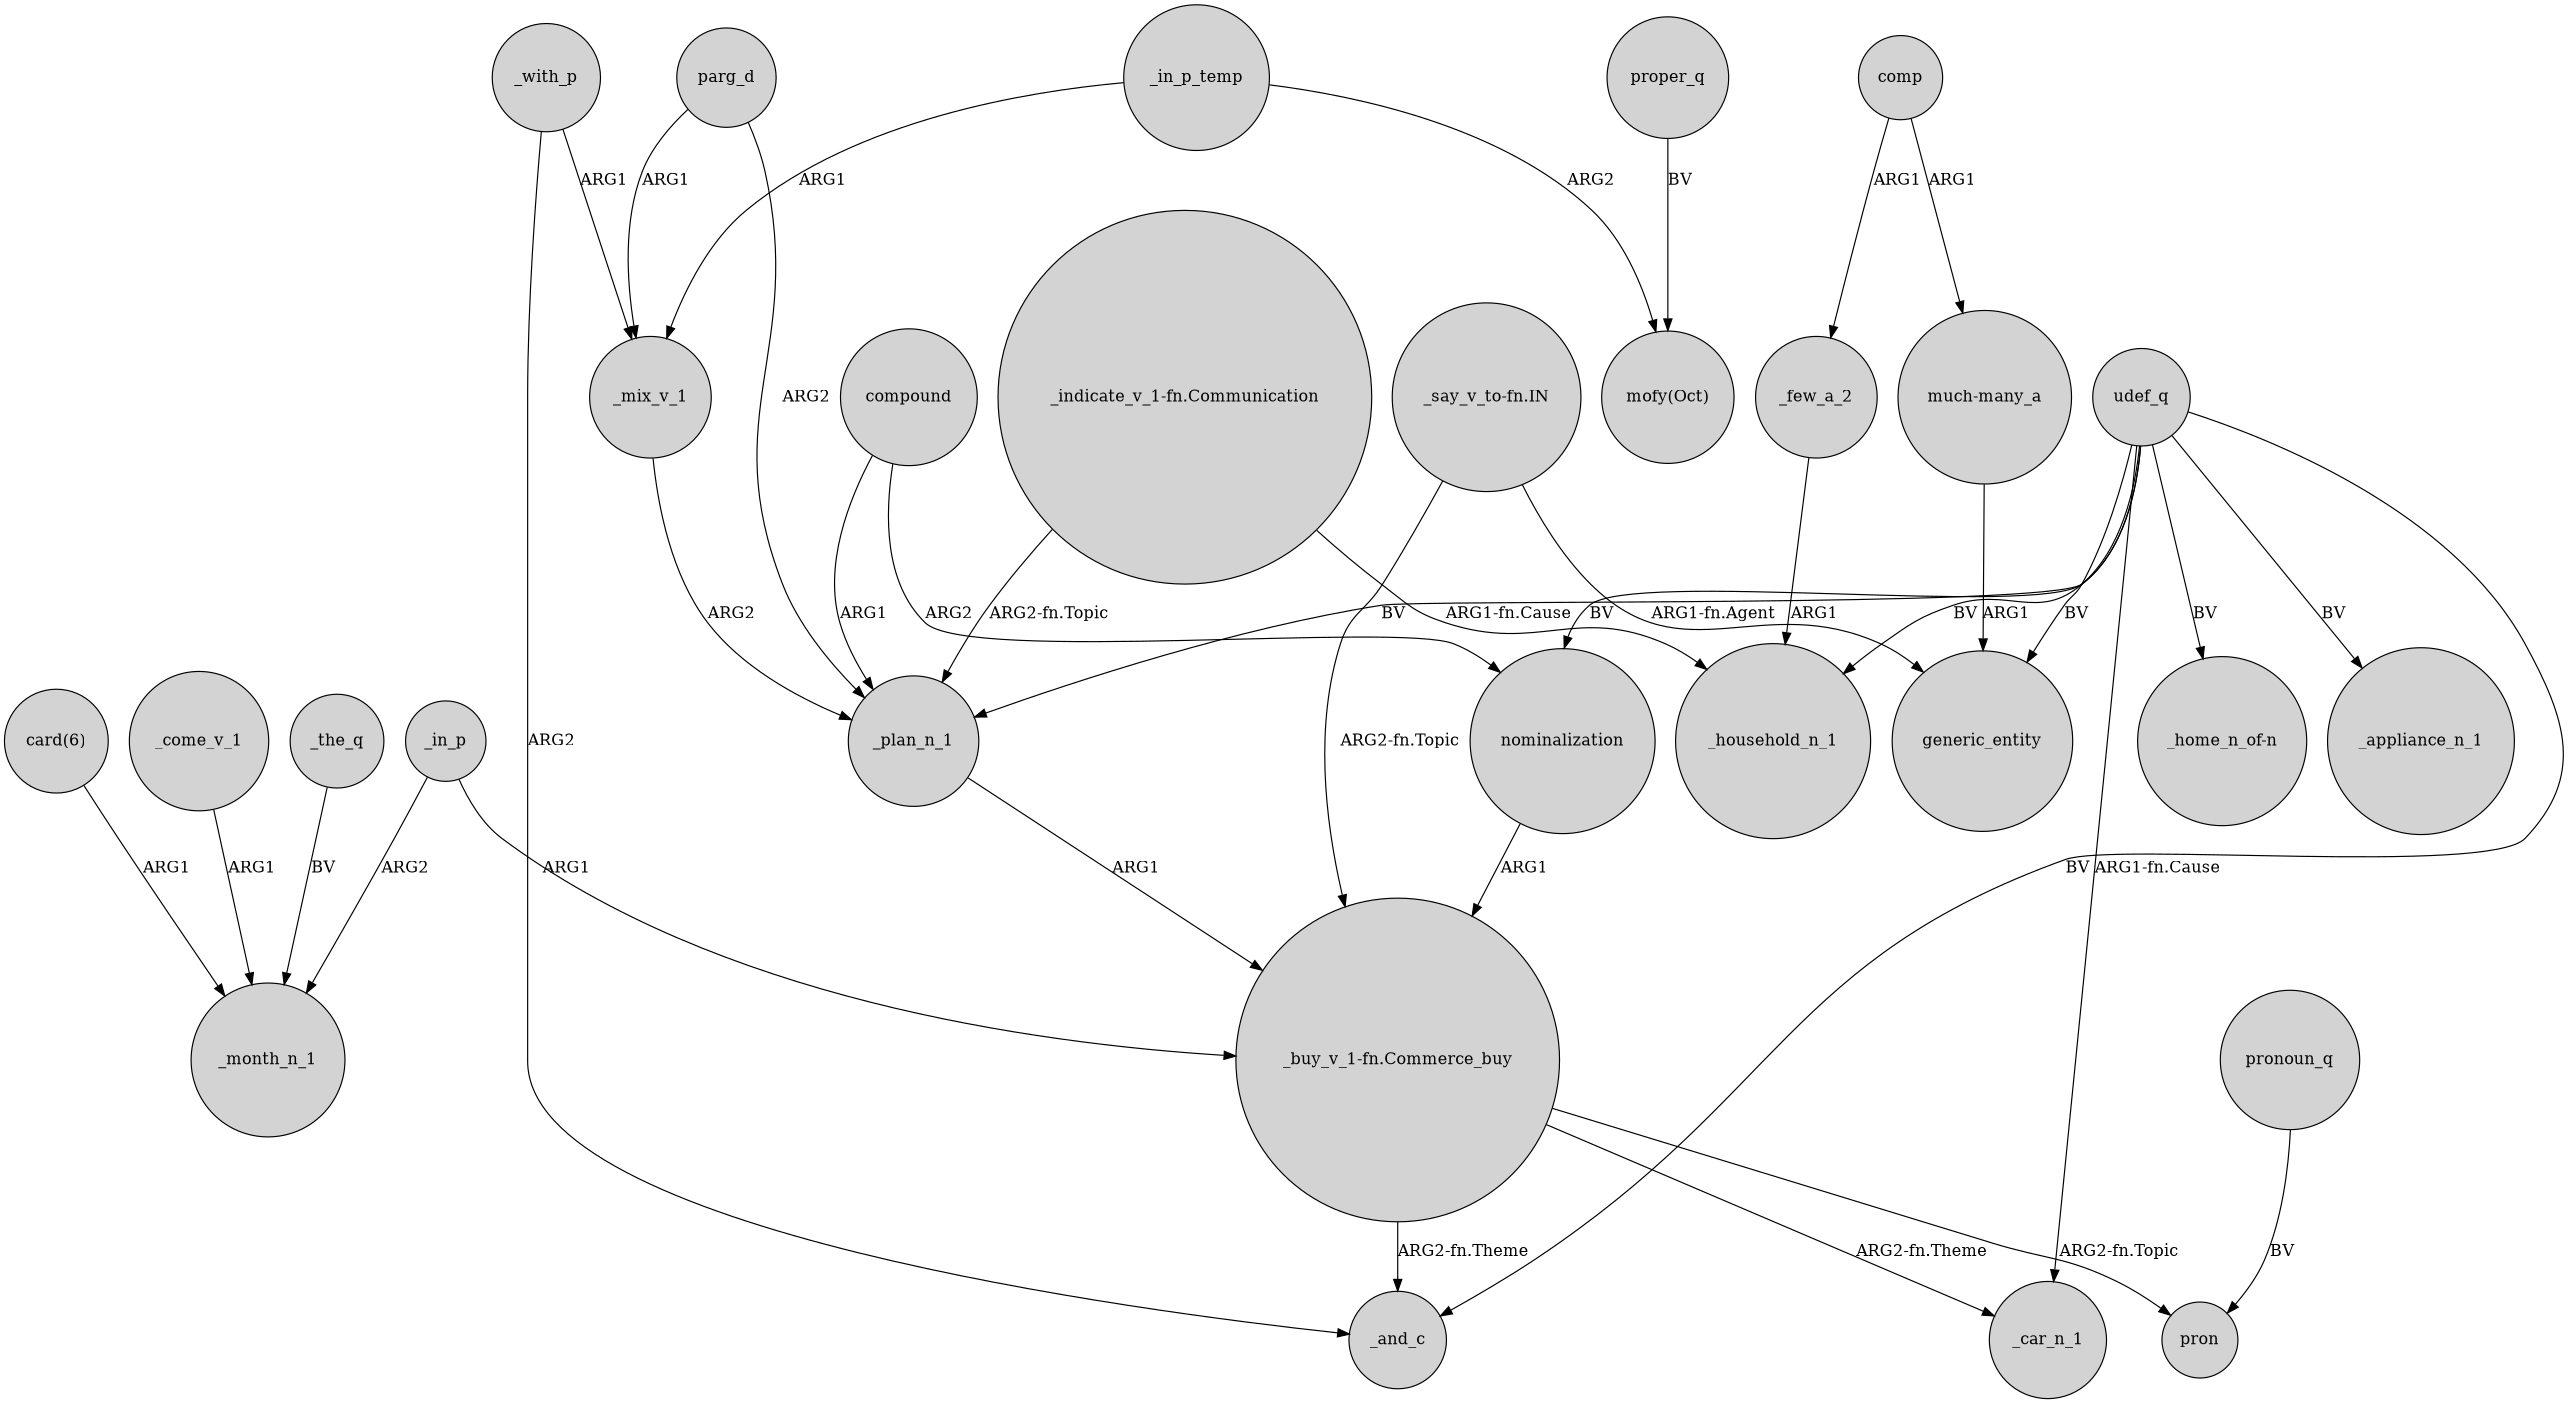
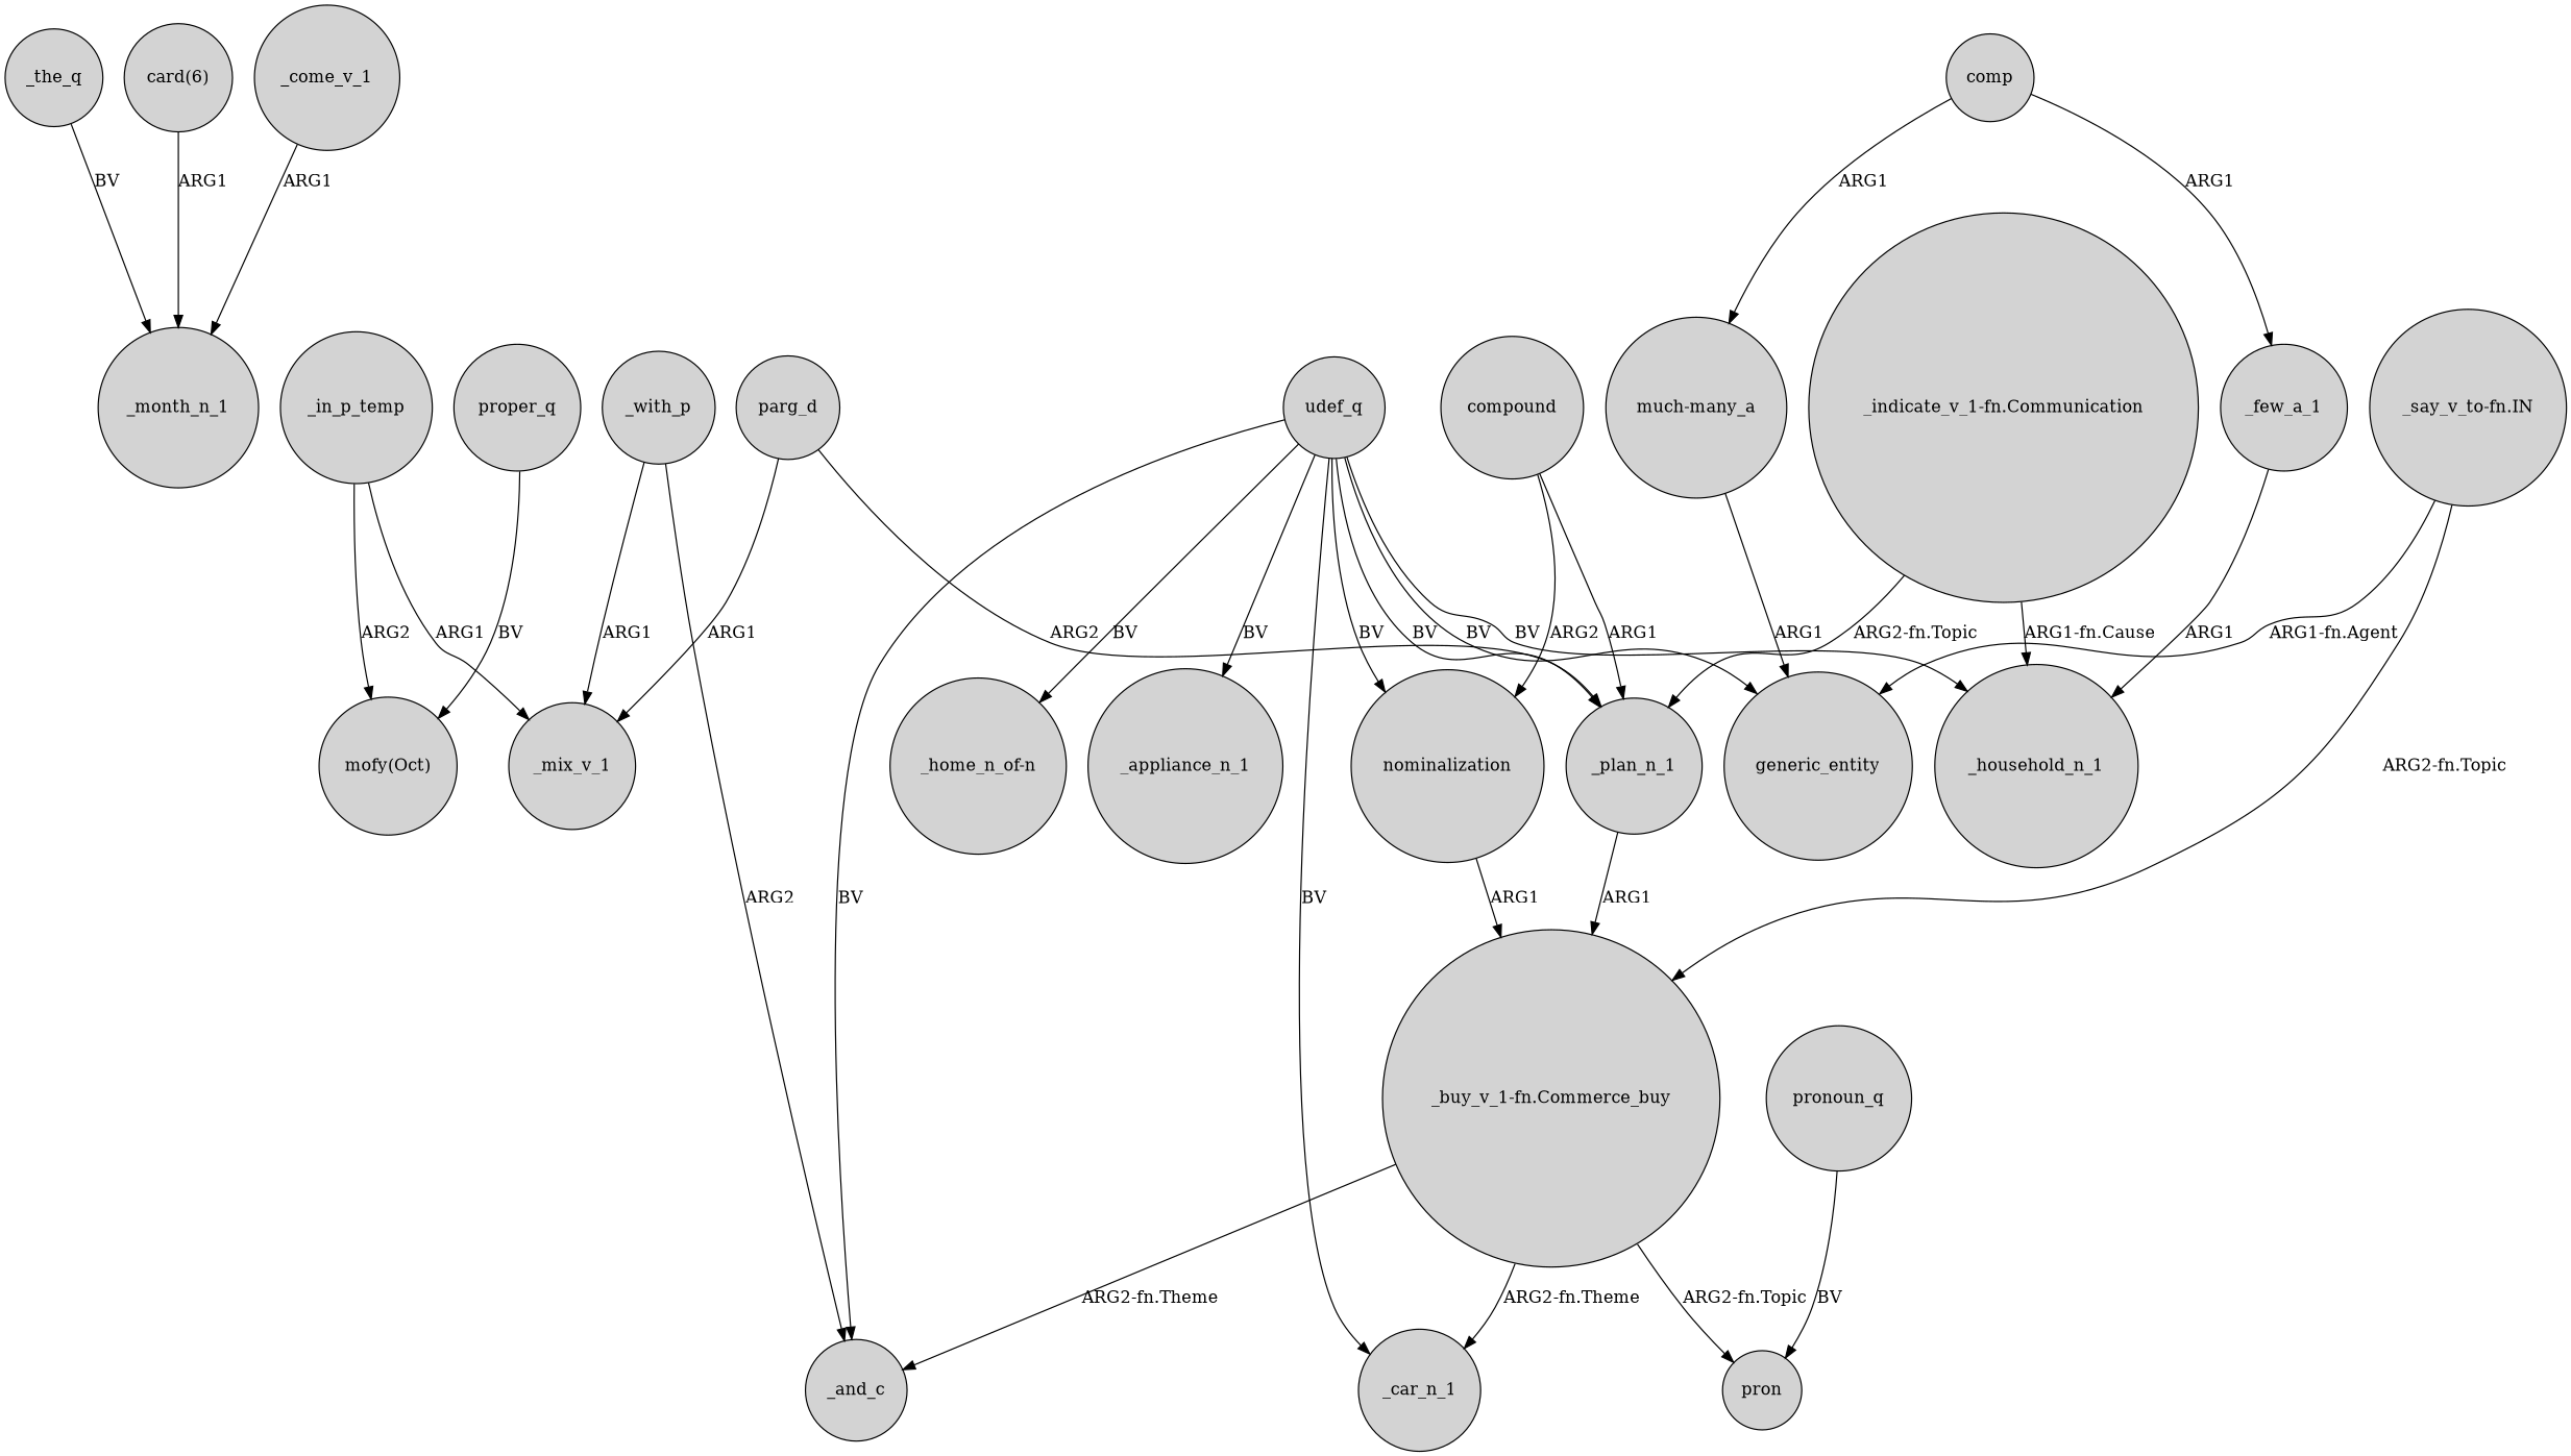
  digraph {
    node [shape=circle style=filled]
-   _in_p
    _month_n_1
    "_buy_v_1-fn.Commerce_buy"
    _and_c
    pron
    _car_n_1
    _with_p
    _mix_v_1
    _plan_n_1
    "_say_v_to-fn.IN"
    generic_entity
    udef_q
    _household_n_1
    "_home_n_of-n"
    nominalization
    _appliance_n_1
    "much-many_a"
    "_indicate_v_1-fn.Communication"
    _in_p_temp
    "mofy(Oct)"
    compound
    proper_q
    parg_d
    comp
-   _few_a_1 [label=_few_a_2]
+   _few_a_1
    pronoun_q
    _the_q
    "card(6)"
    _come_v_1
-   _in_p -> _month_n_1 [label=ARG2]
-   _in_p -> "_buy_v_1-fn.Commerce_buy" [label=ARG1]
    "_buy_v_1-fn.Commerce_buy" -> _and_c [label="ARG2-fn.Theme"]
    "_buy_v_1-fn.Commerce_buy" -> pron [label="ARG2-fn.Topic"]
    "_buy_v_1-fn.Commerce_buy" -> _car_n_1 [label="ARG2-fn.Theme"]
    _with_p -> _and_c [label=ARG2]
    _with_p -> _mix_v_1 [label=ARG1]
-   _mix_v_1 -> _plan_n_1 [label=ARG2]
    _plan_n_1 -> "_buy_v_1-fn.Commerce_buy" [label=ARG1]
    "_say_v_to-fn.IN" -> "_buy_v_1-fn.Commerce_buy" [label="ARG2-fn.Topic"]
    "_say_v_to-fn.IN" -> generic_entity [label="ARG1-fn.Agent"]
    udef_q -> _and_c [label=BV]
-   udef_q -> _car_n_1 [label="ARG1-fn.Cause"]
+   udef_q -> _car_n_1 [label=BV]
    udef_q -> _plan_n_1 [label=BV]
    udef_q -> generic_entity [label=BV]
    udef_q -> _household_n_1 [label=BV]
    udef_q -> "_home_n_of-n" [label=BV]
    udef_q -> nominalization [label=BV]
    udef_q -> _appliance_n_1 [label=BV]
    nominalization -> "_buy_v_1-fn.Commerce_buy" [label=ARG1]
    "much-many_a" -> generic_entity [label=ARG1]
    "_indicate_v_1-fn.Communication" -> _plan_n_1 [label="ARG2-fn.Topic"]
    "_indicate_v_1-fn.Communication" -> _household_n_1 [label="ARG1-fn.Cause"]
    _in_p_temp -> _mix_v_1 [label=ARG1]
    _in_p_temp -> "mofy(Oct)" [label=ARG2]
    compound -> _plan_n_1 [label=ARG1]
    compound -> nominalization [label=ARG2]
    proper_q -> "mofy(Oct)" [label=BV]
    parg_d -> _mix_v_1 [label=ARG1]
    parg_d -> _plan_n_1 [label=ARG2]
    comp -> "much-many_a" [label=ARG1]
    comp -> _few_a_1 [label=ARG1]
    _few_a_1 -> _household_n_1 [label=ARG1]
    pronoun_q -> pron [label=BV]
    _the_q -> _month_n_1 [label=BV]
    "card(6)" -> _month_n_1 [label=ARG1]
    _come_v_1 -> _month_n_1 [label=ARG1]
  }
